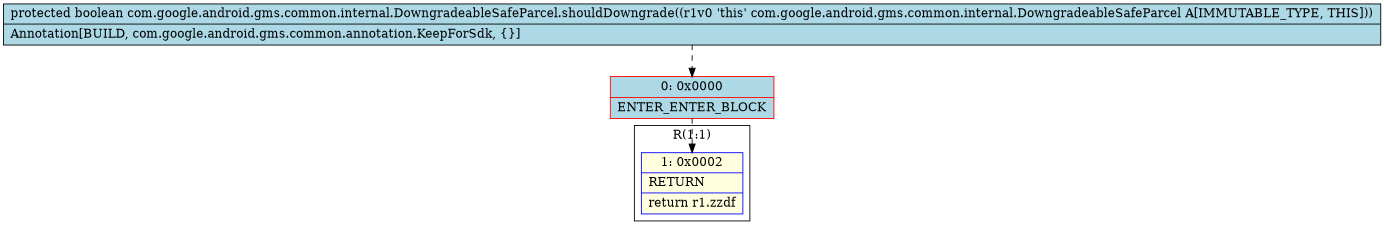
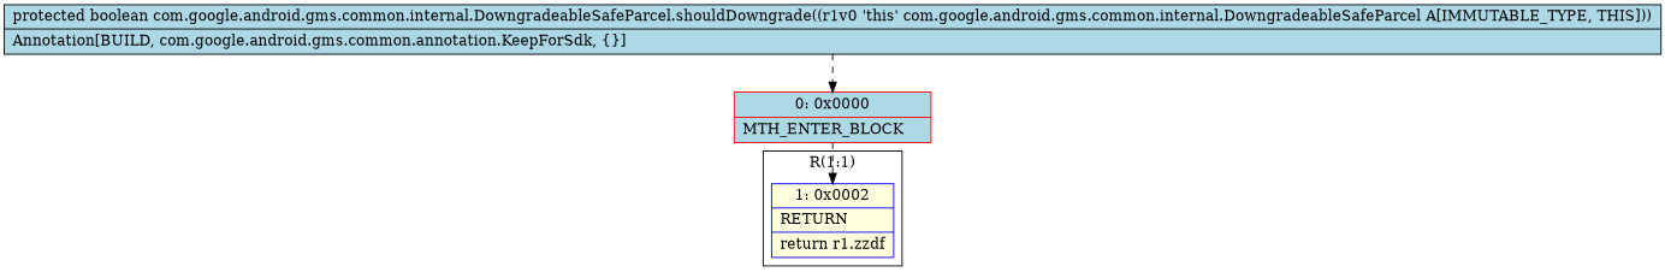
  digraph {
    node [shape=record style=filled fillcolor=lightblue]
    edge [style=dashed]
    n1 [color=blue label="{1\:\ 0x0002|RETURN\l|return r1.zzdf\l}" fillcolor=lightyellow]
-   n2 [color=red label="{0\:\ 0x0000|ENTER_ENTER_BLOCK\l}"]
+   n2 [color=red label="{0\:\ 0x0000|MTH_ENTER_BLOCK\l}"]
    n3 [label="{protected boolean com.google.android.gms.common.internal.DowngradeableSafeParcel.shouldDowngrade((r1v0 'this' com.google.android.gms.common.internal.DowngradeableSafeParcel A[IMMUTABLE_TYPE, THIS]))  | Annotation[BUILD, com.google.android.gms.common.annotation.KeepForSdk, \{\}]\l}"]
    subgraph cluster_1 {
      label="R(1:1)"
      n1
    }
    n2 -> n1
    n3 -> n2
  }
